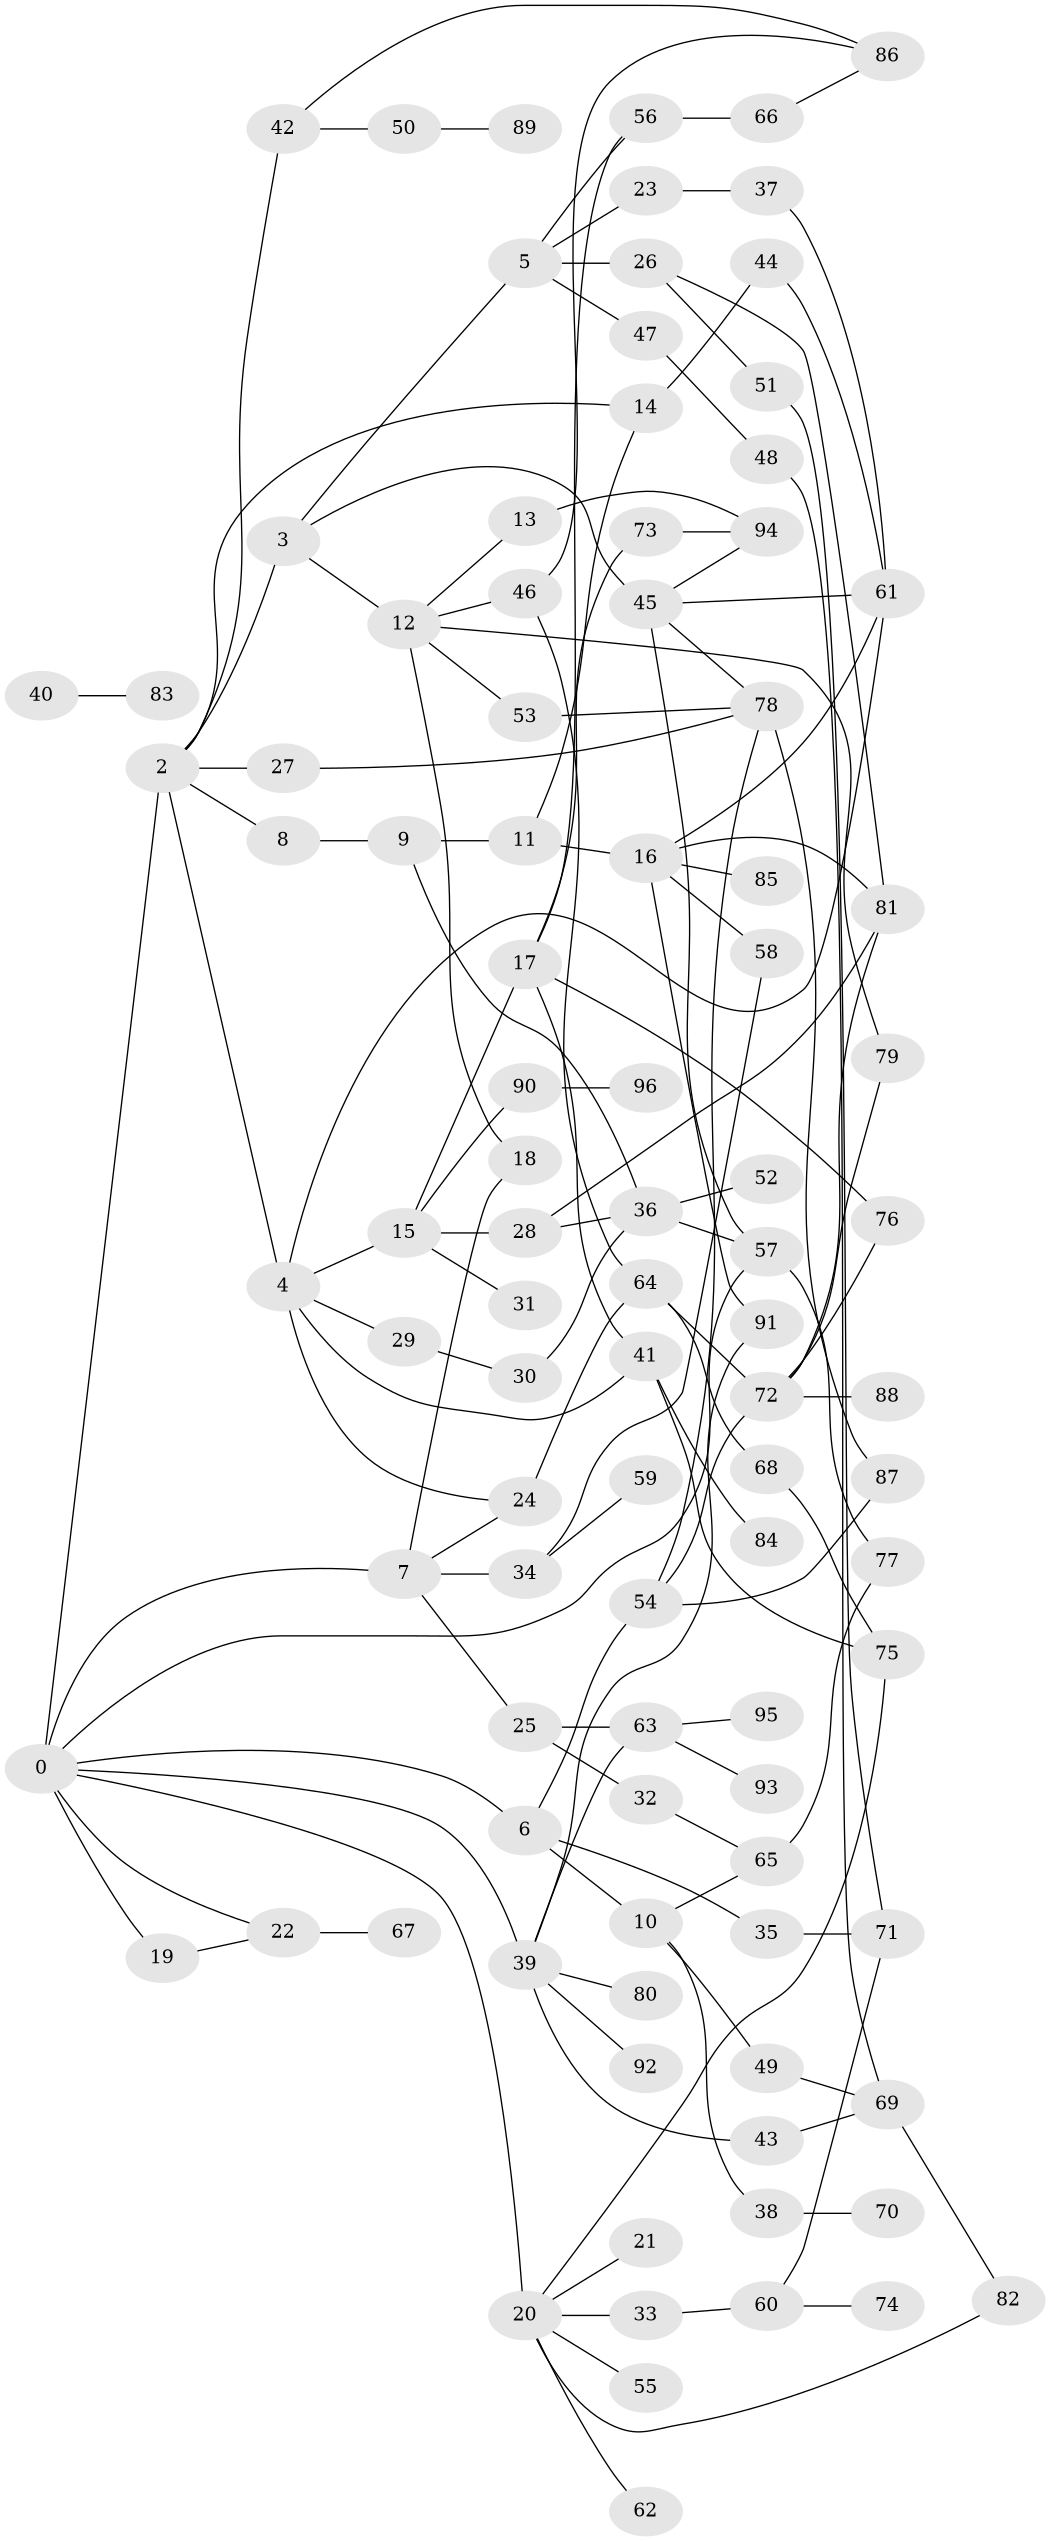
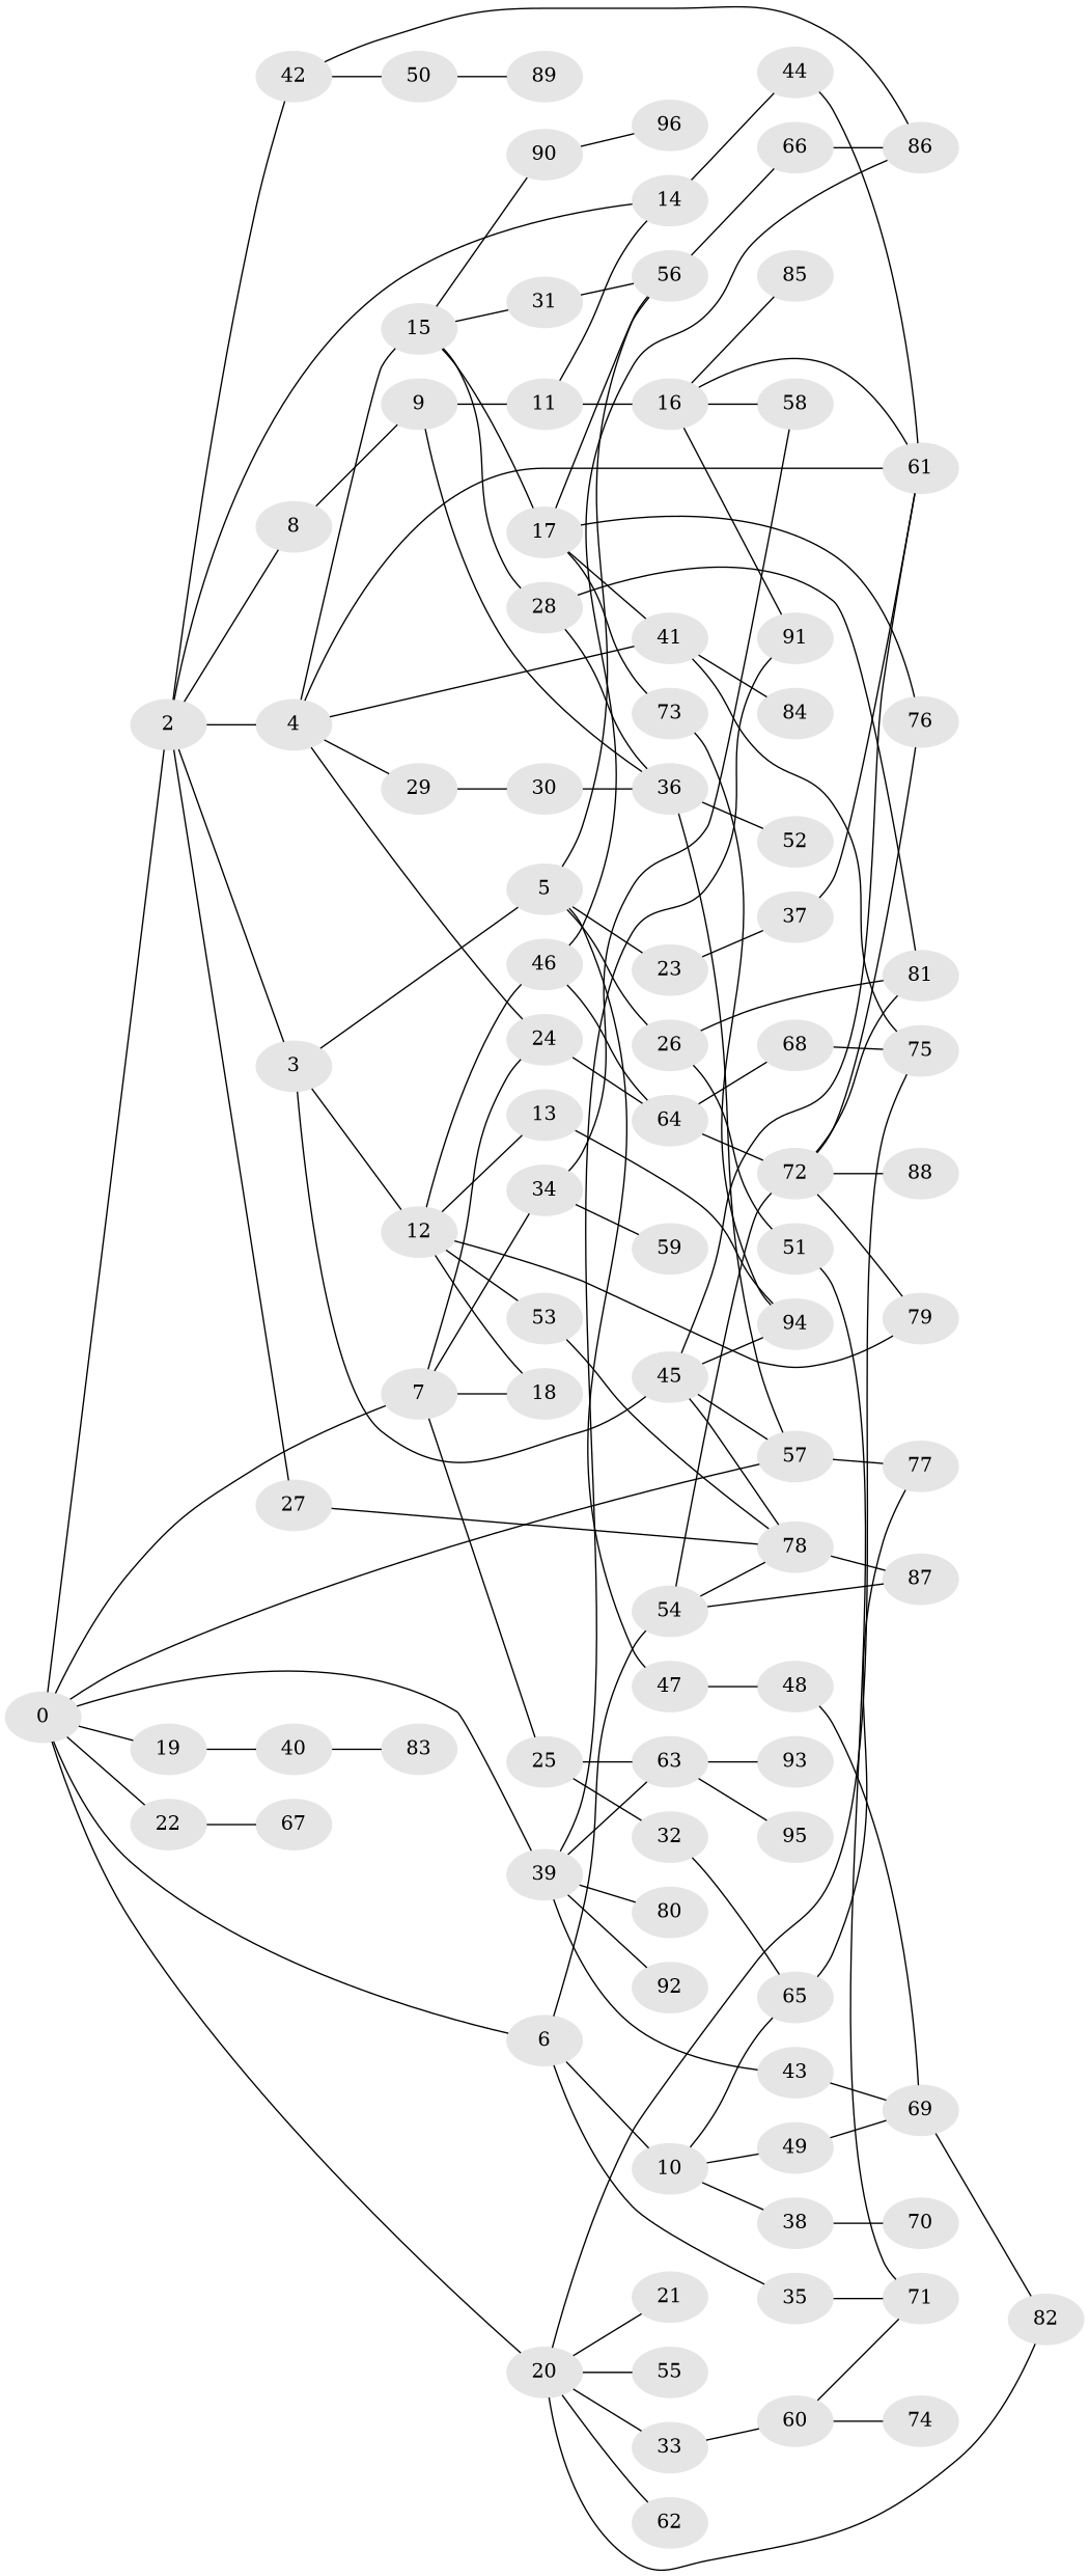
  graph {
    rankdir=LR
    node [color=gray90 style=filled]
    n1 [label=0]
    2
    6
    7
    19
    20
    22
    39
    57
    3
    4
    8
    14
    27
    42
    10
    35
    54
    24
    18
    25
    34
    40
    21
    33
    55
    62
    75
    82
    67
    91
    63
    43
    80
    92
    77
    5
    12
    45
    15
    29
    41
    61
    9
    44
    78
    50
    86
    23
    26
    47
    56
    13
    46
    53
    79
    94
    17
    28
    31
    90
    64
    30
    84
    37
    81
    51
    48
    66
    38
    49
    65
    71
    72
    87
    32
    58
    59
    11
    36
    16
    52
    70
    69
    85
    73
    76
    96
    83
    60
    68
    93
    95
    74
    89
    88
    n1 -- 2
    n1 -- 6
    n1 -- 7
    n1 -- 19
    n1 -- 20
    n1 -- 22
    n1 -- 39
    n1 -- 57
    2 -- 3
    2 -- 4
    2 -- 8
    2 -- 14
    2 -- 27
    2 -- 42
    6 -- 10
    6 -- 35
    6 -- 54
    7 -- 24
    7 -- 18
    7 -- 25
    7 -- 34
-   19 -- 22
+   19 -- 40
    20 -- 21
    20 -- 33
    20 -- 55
    20 -- 62
    20 -- 75
    20 -- 82
    22 -- 67
    39 -- 91
    39 -- 63
    39 -- 43
    39 -- 80
    39 -- 92
    57 -- 77
    3 -- 5
    3 -- 12
    3 -- 45
    4 -- 24
    4 -- 15
    4 -- 29
    4 -- 41
    4 -- 61
    8 -- 9
    14 -- 44
    27 -- 78
    42 -- 50
    42 -- 86
    10 -- 38
    10 -- 49
    10 -- 65
    35 -- 71
    54 -- 78
    54 -- 72
    54 -- 87
    24 -- 64
    25 -- 63
    25 -- 32
    34 -- 58
    34 -- 59
    40 -- 83
    33 -- 60
    63 -- 93
    63 -- 95
    43 -- 69
    5 -- 23
    5 -- 26
    5 -- 47
    5 -- 56
    12 -- 18
    12 -- 13
    12 -- 46
    12 -- 53
    12 -- 79
    45 -- 57
    45 -- 61
    45 -- 78
    45 -- 94
    15 -- 17
    15 -- 28
    15 -- 31
    15 -- 90
    29 -- 30
    41 -- 75
    41 -- 84
    9 -- 11
    9 -- 36
    44 -- 61
    78 -- 87
    50 -- 89
    23 -- 37
    26 -- 81
    26 -- 51
    47 -- 48
    56 -- 66
    13 -- 94
    46 -- 86
    46 -- 64
    53 -- 78
    17 -- 41
    17 -- 56
    17 -- 73
    17 -- 76
    28 -- 81
    28 -- 36
+   31 -- 56
    90 -- 96
    64 -- 72
    64 -- 68
    30 -- 36
    37 -- 61
    51 -- 71
    48 -- 69
    66 -- 86
    38 -- 70
    49 -- 69
    65 -- 77
    72 -- 79
    72 -- 81
    72 -- 76
    72 -- 88
    32 -- 65
    11 -- 14
    11 -- 16
    36 -- 57
    36 -- 52
    16 -- 91
    16 -- 61
-   16 -- 81
    16 -- 58
    16 -- 85
    69 -- 82
    73 -- 94
    60 -- 71
    60 -- 74
    68 -- 75
  }
